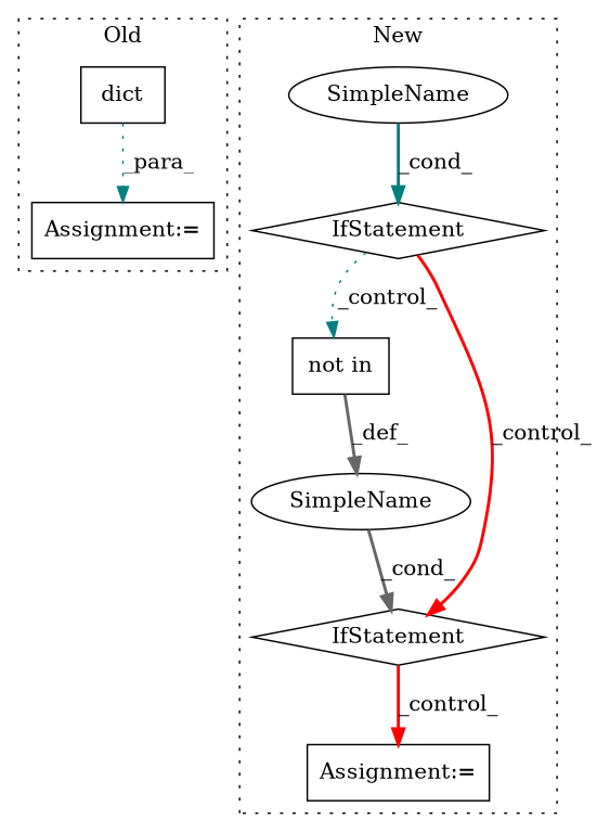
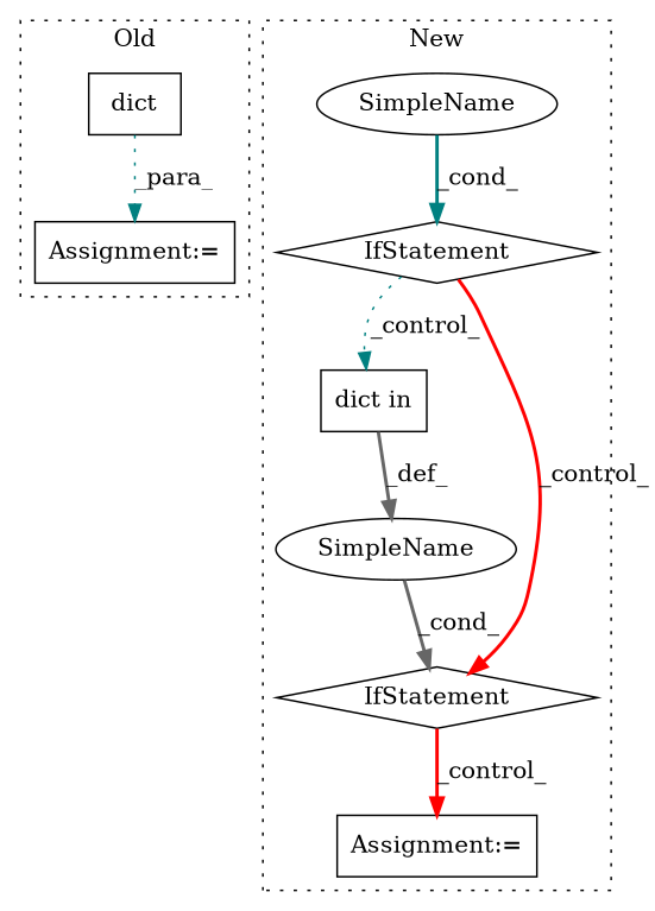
  digraph {
    node [a=7 shape=box]
    edge [color=teal style=bold]
    n1 [a=32 l=6 label=dict s=12651]
    n2 [l=1 label="Assignment:=" s=12650]
-   n3 [a=108 l=38 label="not in" s=12588]
+   n3 [a=108 l=38 label="dict in" s=12588]
    n4 [l=1 label="Assignment:=" s=12740]
    n5 [a=25 l="12,3" label=IfStatement s="12576,12626" shape=diamond]
    n6 [a=42 label=SimpleName shape=ellipse]
    n7 [a=25 l="4,2" label=IfStatement s="12516,12564" shape=diamond]
    n8 [a=42 label=SimpleName shape=ellipse]
    subgraph cluster_1 {
      label=Old
      style=dotted
      n1
      n2
    }
    subgraph cluster_2 {
      label=New
      style=dotted
      n3
      n4
      n5
      n6
      n7
      n8
    }
    n1 -> n2 [label=_para_ style=dotted]
    n3 -> n6 [label=_def_ color=gray40]
    n5 -> n4 [label=_control_ color=red]
    n6 -> n5 [label=_cond_ color=gray40]
    n7 -> n3 [label=_control_ style=dotted]
    n7 -> n5 [label=_control_ color=red]
    n8 -> n7 [label=_cond_]
  }
